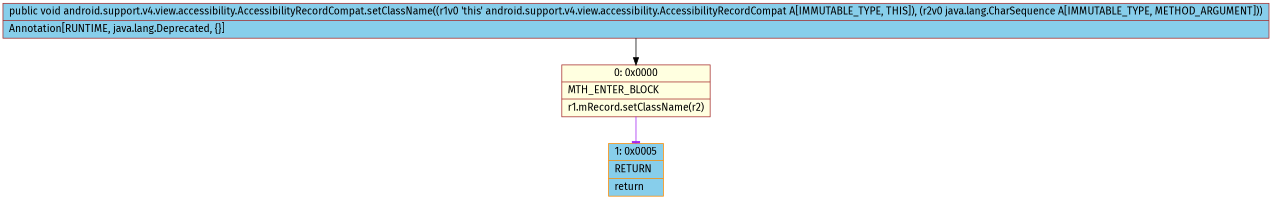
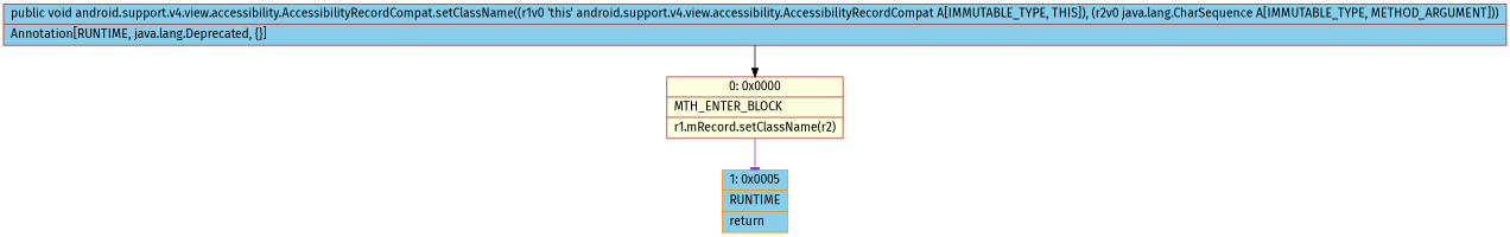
  digraph {
    fontname="Fira Sans"
    node [shape=record style=filled fillcolor=skyblue color=brown fontname="Fira Sans"]
    edge [fontname="Fira Sans"]
    n1 [label="{0\:\ 0x0000|MTH_ENTER_BLOCK\l|r1.mRecord.setClassName(r2)\l}" fillcolor=lightyellow]
-   n2 [label="{1\:\ 0x0005|RETURN\l|return\l}" color=darkorange]
+   n2 [label="{1\:\ 0x0005|RUNTIME\l|return\l}" color=darkorange]
    n3 [label="{public void android.support.v4.view.accessibility.AccessibilityRecordCompat.setClassName((r1v0 'this' android.support.v4.view.accessibility.AccessibilityRecordCompat A[IMMUTABLE_TYPE, THIS]), (r2v0 java.lang.CharSequence A[IMMUTABLE_TYPE, METHOD_ARGUMENT]))  | Annotation[RUNTIME, java.lang.Deprecated, \{\}]\l}"]
    n1 -> n2 [color=purple arrowhead=tee]
    n3 -> n1 [color=black arrowhead=normal]
  }
